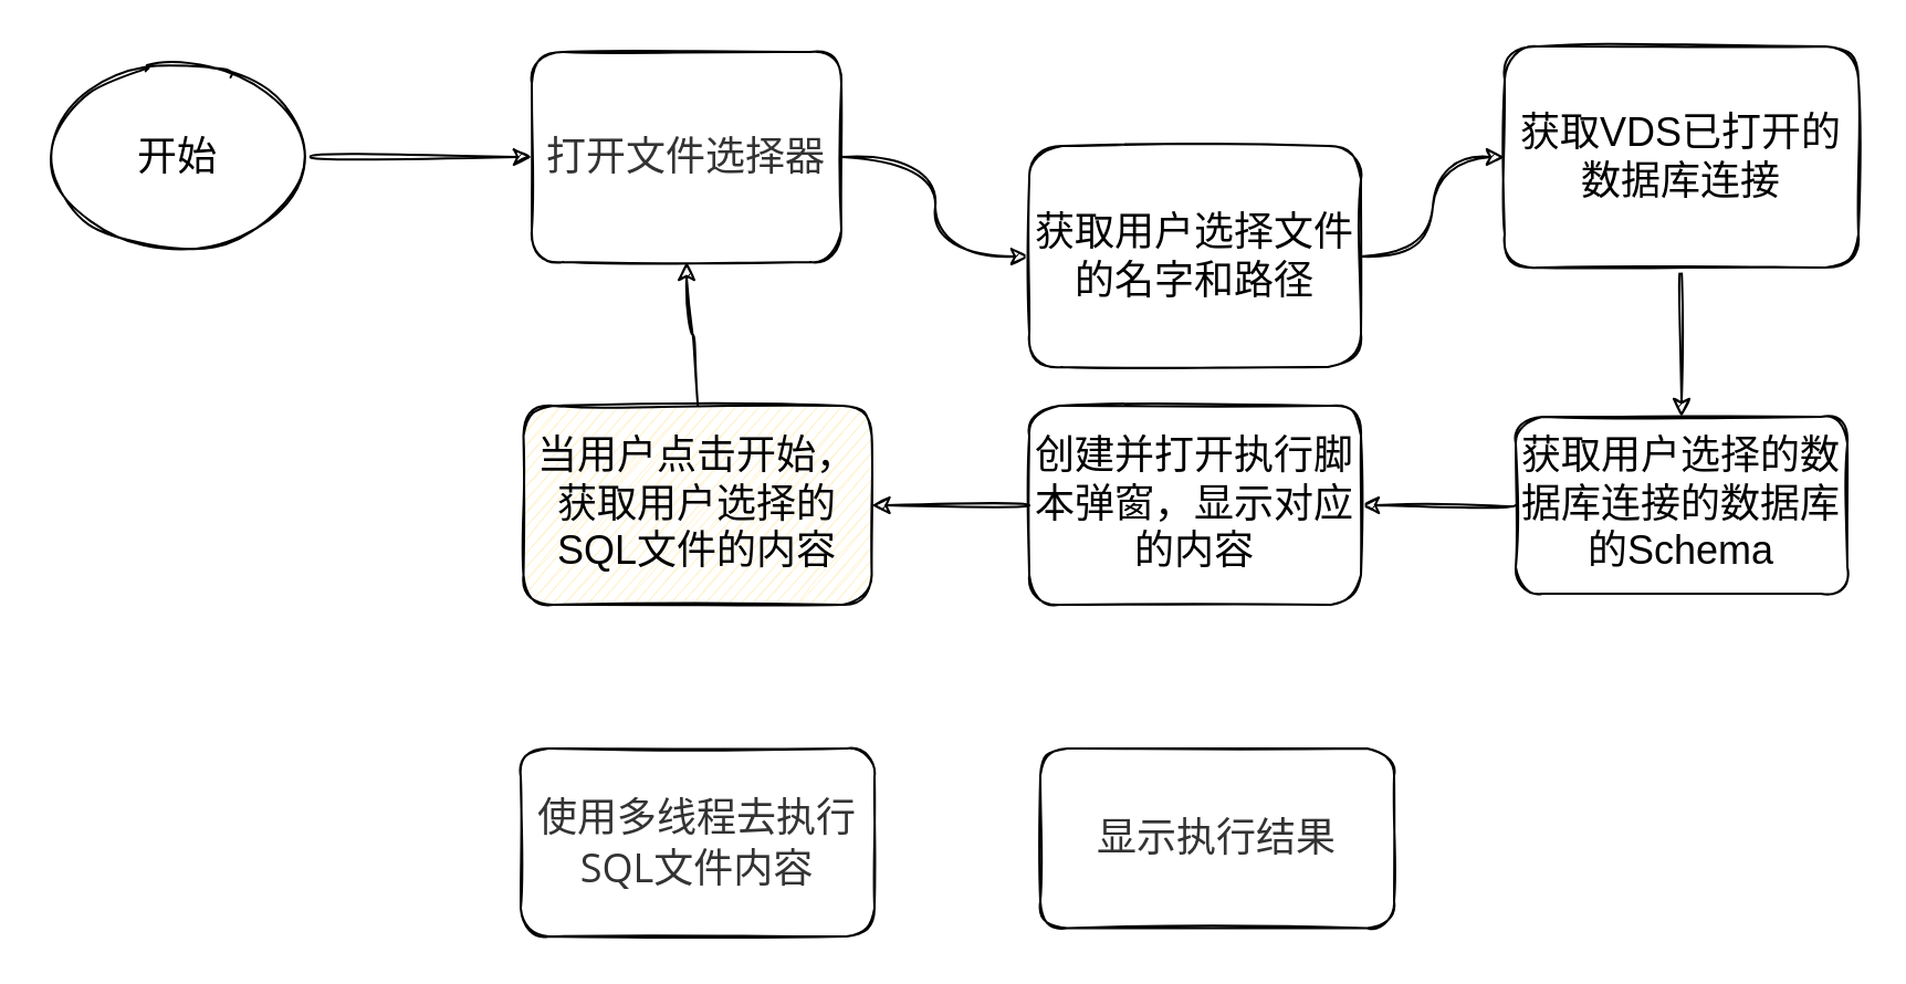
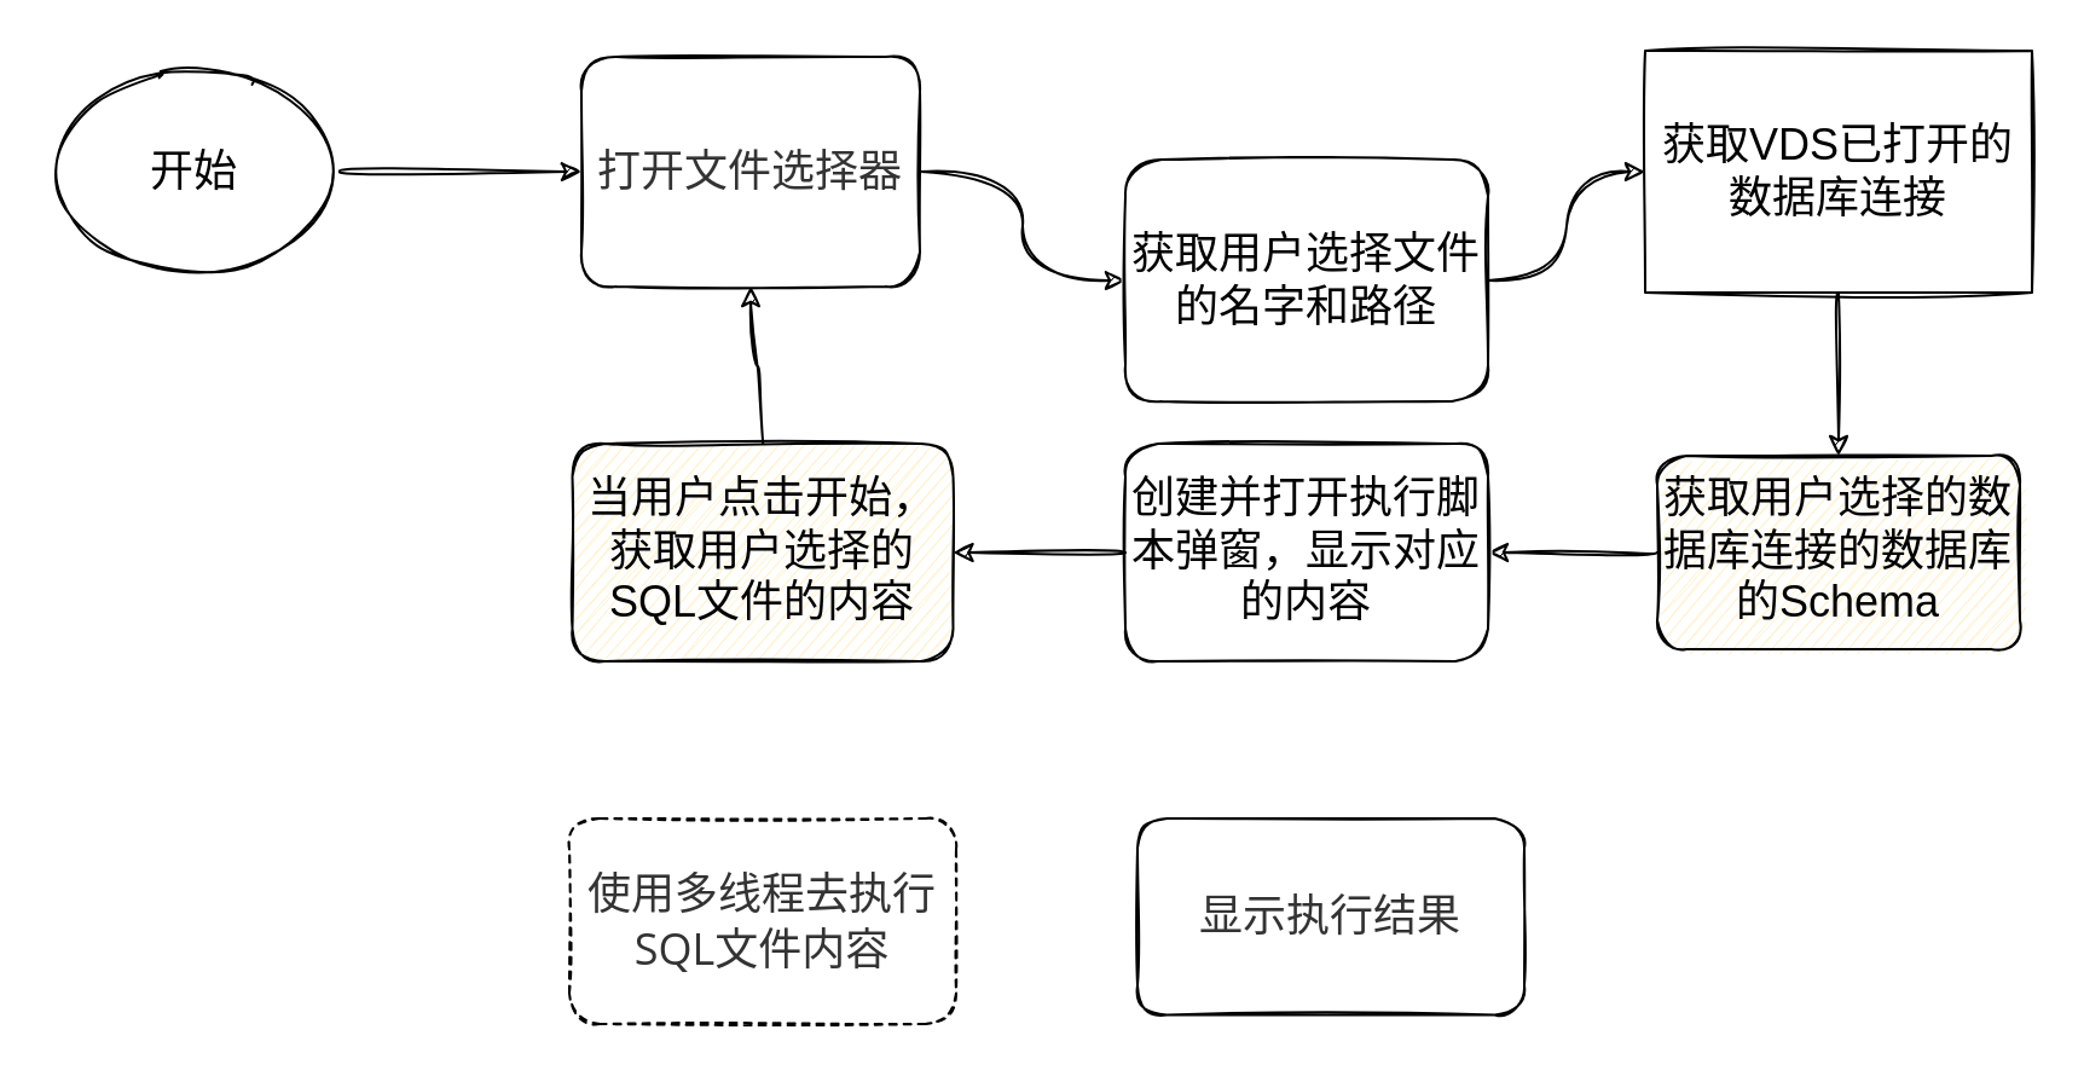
  <mxCell id="0" />
  <mxCell id="1" parent="0" />
  <mxCell id="2" style="edgeStyle=orthogonalEdgeStyle;rounded=1;orthogonalLoop=1;jettySize=auto;html=1;fontSize=18;sketch=1;curved=1;" edge="1" parent="1" source="3" target="5"><mxGeometry relative="1" as="geometry" /></mxCell>
  <mxCell id="3" value="开始" style="ellipse;whiteSpace=wrap;html=1;fontSize=18;rounded=1;sketch=1;" vertex="1" parent="1"><mxGeometry x="20" y="30.5" width="120" height="80" as="geometry" /></mxCell>
  <mxCell id="4" style="edgeStyle=orthogonalEdgeStyle;rounded=1;orthogonalLoop=1;jettySize=auto;html=1;exitX=1;exitY=0.5;exitDx=0;exitDy=0;entryX=0;entryY=0.5;entryDx=0;entryDy=0;fontSize=18;sketch=1;curved=1;" edge="1" parent="1" source="5" target="7"><mxGeometry relative="1" as="geometry" /></mxCell>
  <mxCell id="5" value="&lt;span style=&quot;color: rgb(51, 51, 51); font-family: &amp;quot;Open Sans&amp;quot;, &amp;quot;Clear Sans&amp;quot;, &amp;quot;Helvetica Neue&amp;quot;, Helvetica, Arial, &amp;quot;Segoe UI Emoji&amp;quot;, sans-serif; font-size: 18px; orphans: 4; text-align: start; background-color: rgb(255, 255, 255);&quot;&gt;打开文件选择器&lt;/span&gt;" style="rounded=1;whiteSpace=wrap;html=1;fontSize=18;sketch=1;" vertex="1" parent="1"><mxGeometry x="240" y="23" width="140" height="95" as="geometry" /></mxCell>
  <mxCell id="6" style="edgeStyle=orthogonalEdgeStyle;rounded=1;orthogonalLoop=1;jettySize=auto;html=1;exitX=1;exitY=0.5;exitDx=0;exitDy=0;entryX=0;entryY=0.5;entryDx=0;entryDy=0;fontSize=18;sketch=1;curved=1;" edge="1" parent="1" source="7" target="9"><mxGeometry relative="1" as="geometry"><mxPoint x="680" y="58" as="targetPoint" /></mxGeometry></mxCell>
  <mxCell id="7" value="获取用户选择文件的名字和路径" style="rounded=1;whiteSpace=wrap;html=1;fontSize=18;sketch=1;" vertex="1" parent="1"><mxGeometry x="465" y="65.5" width="150" height="100" as="geometry" /></mxCell>
  <mxCell id="8" style="edgeStyle=orthogonalEdgeStyle;rounded=1;orthogonalLoop=1;jettySize=auto;html=1;entryX=0.5;entryY=0;entryDx=0;entryDy=0;fontSize=18;sketch=1;curved=1;" edge="1" parent="1" source="9" target="11"><mxGeometry relative="1" as="geometry" /></mxCell>
- <mxCell id="9" value="获取VDS已打开的数据库连接" style="rounded=1;whiteSpace=wrap;html=1;fontSize=18;sketch=1;" vertex="1" parent="1"><mxGeometry x="680" y="20.5" width="160" height="100" as="geometry" /></mxCell>
+ <mxCell id="9" value="获取VDS已打开的数据库连接" style="whiteSpace=wrap;html=1;fontSize=18;sketch=1;rounded=0;" vertex="1" parent="1"><mxGeometry x="680" y="20.5" width="160" height="100" as="geometry" /></mxCell>
  <mxCell id="10" style="edgeStyle=orthogonalEdgeStyle;rounded=1;orthogonalLoop=1;jettySize=auto;html=1;entryX=1;entryY=0.5;entryDx=0;entryDy=0;fontSize=18;sketch=1;curved=1;" edge="1" parent="1" source="11" target="13"><mxGeometry relative="1" as="geometry" /></mxCell>
- <mxCell id="11" value="获取用户选择的数据库连接的数据库的Schema" style="rounded=1;whiteSpace=wrap;html=1;fontSize=18;sketch=1;" vertex="1" parent="1"><mxGeometry x="685" y="188" width="150" height="80" as="geometry" /></mxCell>
+ <mxCell id="11" value="获取用户选择的数据库连接的数据库的Schema" style="rounded=1;whiteSpace=wrap;html=1;fontSize=18;sketch=1;fillColor=#fff2cc;" vertex="1" parent="1"><mxGeometry x="685" y="188" width="150" height="80" as="geometry" /></mxCell>
  <mxCell id="12" style="edgeStyle=orthogonalEdgeStyle;rounded=1;orthogonalLoop=1;jettySize=auto;html=1;entryX=1;entryY=0.5;entryDx=0;entryDy=0;fontSize=18;sketch=1;curved=1;" edge="1" parent="1" source="13" target="15"><mxGeometry relative="1" as="geometry" /></mxCell>
  <mxCell id="13" value="创建并打开执行脚本弹窗，显示对应的内容" style="rounded=1;whiteSpace=wrap;html=1;fontSize=18;sketch=1;" vertex="1" parent="1"><mxGeometry x="465" y="183" width="150" height="90" as="geometry" /></mxCell>
  <mxCell id="14" style="edgeStyle=orthogonalEdgeStyle;rounded=1;orthogonalLoop=1;jettySize=auto;html=1;fontSize=18;sketch=1;curved=1;" edge="1" parent="1" source="15" target="5"><mxGeometry relative="1" as="geometry" /></mxCell>
  <mxCell id="15" value="当用户点击开始，获取用户选择的SQL文件的内容" style="rounded=1;whiteSpace=wrap;html=1;fontSize=18;sketch=1;fillColor=#fff2cc;" vertex="1" parent="1"><mxGeometry x="236.25" y="183" width="157.5" height="90" as="geometry" /></mxCell>
- <mxCell id="16" value="&lt;span style=&quot;color: rgb(51, 51, 51); font-family: &amp;quot;Open Sans&amp;quot;, &amp;quot;Clear Sans&amp;quot;, &amp;quot;Helvetica Neue&amp;quot;, Helvetica, Arial, &amp;quot;Segoe UI Emoji&amp;quot;, sans-serif; font-size: 18px; orphans: 4; text-align: start; background-color: rgb(255, 255, 255);&quot;&gt;使用多线程去执行SQL文件内容&lt;/span&gt;" style="rounded=1;whiteSpace=wrap;html=1;fontSize=18;sketch=1;" vertex="1" parent="1"><mxGeometry x="235" y="338" width="160" height="85" as="geometry" /></mxCell>
+ <mxCell id="16" value="&lt;span style=&quot;color: rgb(51, 51, 51); font-family: &amp;quot;Open Sans&amp;quot;, &amp;quot;Clear Sans&amp;quot;, &amp;quot;Helvetica Neue&amp;quot;, Helvetica, Arial, &amp;quot;Segoe UI Emoji&amp;quot;, sans-serif; font-size: 18px; orphans: 4; text-align: start; background-color: rgb(255, 255, 255);&quot;&gt;使用多线程去执行SQL文件内容&lt;/span&gt;" style="rounded=1;whiteSpace=wrap;html=1;fontSize=18;sketch=1;dashed=1;" vertex="1" parent="1"><mxGeometry x="235" y="338" width="160" height="85" as="geometry" /></mxCell>
  <mxCell id="17" value="&lt;span style=&quot;color: rgb(51, 51, 51); font-family: &amp;quot;Open Sans&amp;quot;, &amp;quot;Clear Sans&amp;quot;, &amp;quot;Helvetica Neue&amp;quot;, Helvetica, Arial, &amp;quot;Segoe UI Emoji&amp;quot;, sans-serif; font-size: 18px; orphans: 4; text-align: start; background-color: rgb(255, 255, 255);&quot;&gt;显示执行结果&lt;/span&gt;" style="rounded=1;whiteSpace=wrap;html=1;fontSize=18;sketch=1;" vertex="1" parent="1"><mxGeometry x="470" y="338" width="160" height="81.25" as="geometry" /></mxCell>
